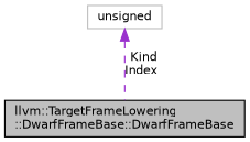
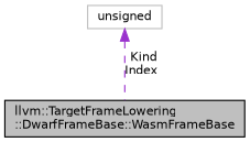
  digraph {
    node [fontname=Helvetica fontsize=10 shape=record]
-   n1 [color=black fillcolor=grey75 fontcolor=black height=0.2 label="llvm::TargetFrameLowering\l::DwarfFrameBase::DwarfFrameBase" style=filled width=0.4]
+   n1 [color=black fillcolor=grey75 fontcolor=black height=0.2 label="llvm::TargetFrameLowering\l::DwarfFrameBase::WasmFrameBase" style=filled width=0.4]
    n2 [color=grey75 height=0.2 label=unsigned width=0.4]
    n2 -> n1 [color=darkorchid3 dir=back fontname=Helvetica fontsize=10 label=" Kind\nIndex" labelfontname=Helvetica labelfontsize=10 style=dashed]
  }
